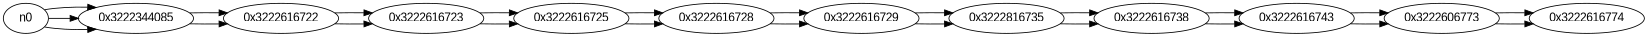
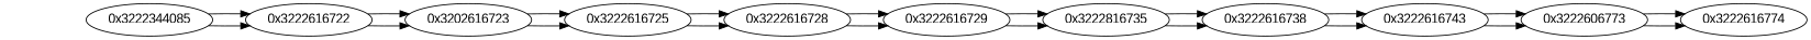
  digraph {
    fontname="Liberation Sans"
    rankdir=LR
    node [fontname="Liberation Sans"]
    edge [fontname="Liberation Sans"]
    n1 [label="0x3222344085"]
    n2 [label="0x3222616722"]
-   n3 [label="0x3222616723"]
+   n3 [label="0x3202616723"]
    n4 [label="0x3222616725"]
    n5 [label="0x3222616728"]
    n6 [label="0x3222616729"]
    n7 [label="0x3222816735"]
    n8 [label="0x3222616738"]
    n9 [label="0x3222616743"]
    n10 [label="0x3222606773"]
    n11 [label="0x3222616774"]
-   n0
    n1 -> n2
    n1 -> n2
    n2 -> n3
    n2 -> n3
    n3 -> n4
    n3 -> n4
    n4 -> n5
    n4 -> n5
    n5 -> n6
    n5 -> n6
    n6 -> n7
    n6 -> n7
    n7 -> n8
    n7 -> n8
    n8 -> n9
    n8 -> n9
    n9 -> n10
    n9 -> n10
    n10 -> n11
    n10 -> n11
-   n0 -> n1
-   n0 -> n1
-   n0 -> n1
  }
